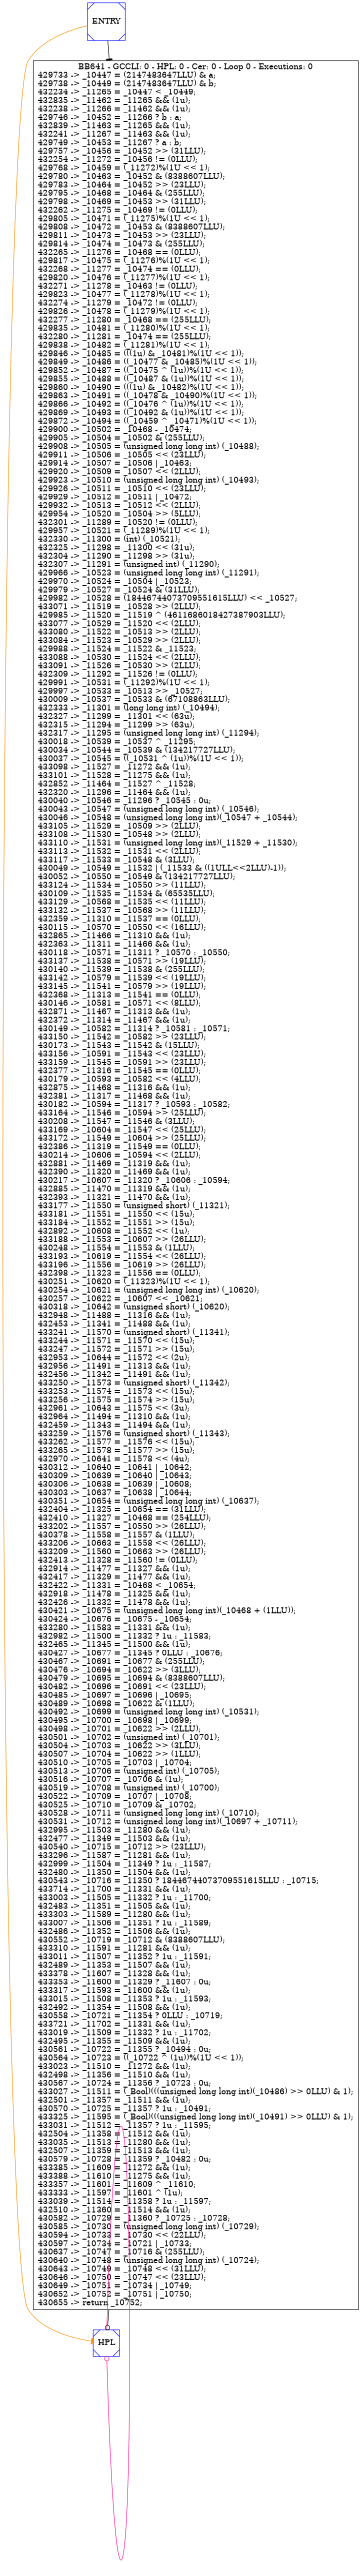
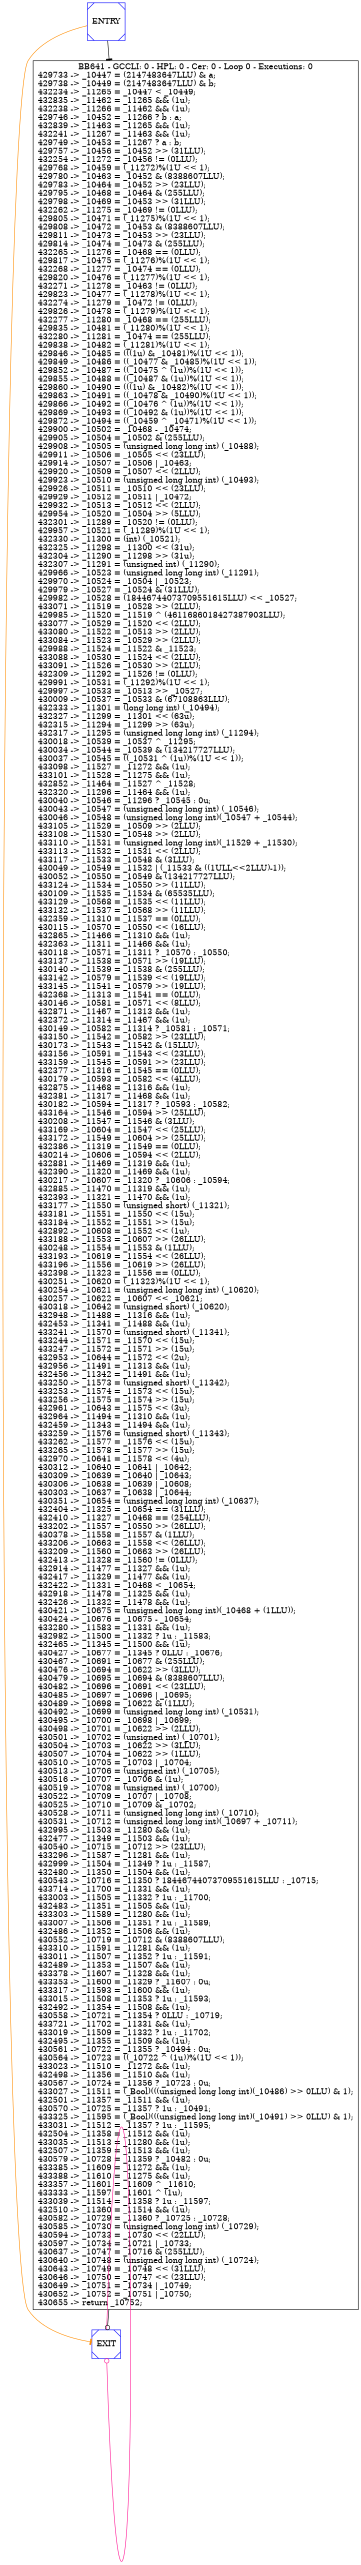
  digraph {
    node [color=blue shape=Msquare]
    edge [color=black fontcolor=blue arrowhead=tee]
    n1 [label=ENTRY]
-   n2 [label=HPL]
+   n2 [label=EXIT]
    n3 [label="BB641 - GCCLI: 0 - HPL: 0 - Cer: 0 - Loop 0 - Executions: 0\n429733 -> _10447 = (2147483647LLU) & a;\l429738 -> _10449 = (2147483647LLU) & b;\l432234 -> _11265 = _10447 < _10449;\l432835 -> _11462 = _11265 && (1u);\l432238 -> _11266 = _11462 && (1u);\l429746 -> _10452 = _11266 ? b : a;\l432839 -> _11463 = _11265 && (1u);\l432241 -> _11267 = _11463 && (1u);\l429749 -> _10453 = _11267 ? a : b;\l429757 -> _10456 = _10452 >> (31LLU);\l432254 -> _11272 = _10456 != (0LLU);\l429768 -> _10459 = (_11272)%(1U << 1);\l429780 -> _10463 = _10452 & (8388607LLU);\l429783 -> _10464 = _10452 >> (23LLU);\l429795 -> _10468 = _10464 & (255LLU);\l429798 -> _10469 = _10453 >> (31LLU);\l432262 -> _11275 = _10469 != (0LLU);\l429805 -> _10471 = (_11275)%(1U << 1);\l429808 -> _10472 = _10453 & (8388607LLU);\l429811 -> _10473 = _10453 >> (23LLU);\l429814 -> _10474 = _10473 & (255LLU);\l432265 -> _11276 = _10468 == (0LLU);\l429817 -> _10475 = (_11276)%(1U << 1);\l432268 -> _11277 = _10474 == (0LLU);\l429820 -> _10476 = (_11277)%(1U << 1);\l432271 -> _11278 = _10463 != (0LLU);\l429823 -> _10477 = (_11278)%(1U << 1);\l432274 -> _11279 = _10472 != (0LLU);\l429826 -> _10478 = (_11279)%(1U << 1);\l432277 -> _11280 = _10468 == (255LLU);\l429835 -> _10481 = (_11280)%(1U << 1);\l432280 -> _11281 = _10474 == (255LLU);\l429838 -> _10482 = (_11281)%(1U << 1);\l429846 -> _10485 = (((1u) & _10481)%(1U << 1));\l429849 -> _10486 = ((_10477 & _10485)%(1U << 1));\l429852 -> _10487 = ((_10475 ^ (1u))%(1U << 1));\l429855 -> _10488 = ((_10487 & (1u))%(1U << 1));\l429860 -> _10490 = (((1u) & _10482)%(1U << 1));\l429863 -> _10491 = ((_10478 & _10490)%(1U << 1));\l429866 -> _10492 = ((_10476 ^ (1u))%(1U << 1));\l429869 -> _10493 = ((_10492 & (1u))%(1U << 1));\l429872 -> _10494 = ((_10459 ^ _10471)%(1U << 1));\l429900 -> _10502 = _10468 - _10474;\l429905 -> _10504 = _10502 & (255LLU);\l429908 -> _10505 = (unsigned long long int) (_10488);\l429911 -> _10506 = _10505 << (23LLU);\l429914 -> _10507 = _10506 | _10463;\l429920 -> _10509 = _10507 << (2LLU);\l429923 -> _10510 = (unsigned long long int) (_10493);\l429926 -> _10511 = _10510 << (23LLU);\l429929 -> _10512 = _10511 | _10472;\l429932 -> _10513 = _10512 << (2LLU);\l429954 -> _10520 = _10504 >> (5LLU);\l432301 -> _11289 = _10520 != (0LLU);\l429957 -> _10521 = (_11289)%(1U << 1);\l432330 -> _11300 = (int) (_10521);\l432325 -> _11298 = _11300 << (31u);\l432304 -> _11290 = _11298 >> (31u);\l432307 -> _11291 = (unsigned int) (_11290);\l429966 -> _10523 = (unsigned long long int) (_11291);\l429970 -> _10524 = _10504 | _10523;\l429979 -> _10527 = _10524 & (31LLU);\l429982 -> _10528 = (18446744073709551615LLU) << _10527;\l433071 -> _11519 = _10528 >> (2LLU);\l429985 -> _11520 = _11519 ^ (4611686018427387903LLU);\l433077 -> _10529 = _11520 << (2LLU);\l433080 -> _11522 = _10513 >> (2LLU);\l433084 -> _11523 = _10529 >> (2LLU);\l429988 -> _11524 = _11522 & _11523;\l433088 -> _10530 = _11524 << (2LLU);\l433091 -> _11526 = _10530 >> (2LLU);\l432309 -> _11292 = _11526 != (0LLU);\l429991 -> _10531 = (_11292)%(1U << 1);\l429997 -> _10533 = _10513 >> _10527;\l430009 -> _10537 = _10533 & (67108863LLU);\l432333 -> _11301 = (long long int) (_10494);\l432327 -> _11299 = _11301 << (63u);\l432315 -> _11294 = _11299 >> (63u);\l432317 -> _11295 = (unsigned long long int) (_11294);\l430018 -> _10539 = _10537 ^ _11295;\l430034 -> _10544 = _10539 & (134217727LLU);\l430037 -> _10545 = ((_10531 ^ (1u))%(1U << 1));\l433098 -> _11527 = _11272 && (1u);\l433101 -> _11528 = _11275 && (1u);\l432852 -> _11464 = _11527 ^ _11528;\l432320 -> _11296 = _11464 && (1u);\l430040 -> _10546 = _11296 ? _10545 : 0u;\l430043 -> _10547 = (unsigned long long int) (_10546);\l430046 -> _10548 = (unsigned long long int)(_10547 + _10544);\l433105 -> _11529 = _10509 >> (2LLU);\l433108 -> _11530 = _10548 >> (2LLU);\l433110 -> _11531 = (unsigned long long int)(_11529 + _11530);\l433113 -> _11532 = _11531 << (2LLU);\l433117 -> _11533 = _10548 & (3LLU);\l430049 -> _10549 = _11532 | (_11533 & ((1ULL<<2LLU)-1));\l430052 -> _10550 = _10549 & (134217727LLU);\l433124 -> _11534 = _10550 >> (11LLU);\l430109 -> _11535 = _11534 & (65535LLU);\l433129 -> _10568 = _11535 << (11LLU);\l433132 -> _11537 = _10568 >> (11LLU);\l432359 -> _11310 = _11537 == (0LLU);\l430115 -> _10570 = _10550 << (16LLU);\l432865 -> _11466 = _11310 && (1u);\l432363 -> _11311 = _11466 && (1u);\l430118 -> _10571 = _11311 ? _10570 : _10550;\l433137 -> _11538 = _10571 >> (19LLU);\l430140 -> _11539 = _11538 & (255LLU);\l433142 -> _10579 = _11539 << (19LLU);\l433145 -> _11541 = _10579 >> (19LLU);\l432368 -> _11313 = _11541 == (0LLU);\l430146 -> _10581 = _10571 << (8LLU);\l432871 -> _11467 = _11313 && (1u);\l432372 -> _11314 = _11467 && (1u);\l430149 -> _10582 = _11314 ? _10581 : _10571;\l433150 -> _11542 = _10582 >> (23LLU);\l430173 -> _11543 = _11542 & (15LLU);\l433156 -> _10591 = _11543 << (23LLU);\l433159 -> _11545 = _10591 >> (23LLU);\l432377 -> _11316 = _11545 == (0LLU);\l430179 -> _10593 = _10582 << (4LLU);\l432875 -> _11468 = _11316 && (1u);\l432381 -> _11317 = _11468 && (1u);\l430182 -> _10594 = _11317 ? _10593 : _10582;\l433164 -> _11546 = _10594 >> (25LLU);\l430208 -> _11547 = _11546 & (3LLU);\l433169 -> _10604 = _11547 << (25LLU);\l433172 -> _11549 = _10604 >> (25LLU);\l432386 -> _11319 = _11549 == (0LLU);\l430214 -> _10606 = _10594 << (2LLU);\l432881 -> _11469 = _11319 && (1u);\l432390 -> _11320 = _11469 && (1u);\l430217 -> _10607 = _11320 ? _10606 : _10594;\l432885 -> _11470 = _11319 && (1u);\l432393 -> _11321 = _11470 && (1u);\l433177 -> _11550 = (unsigned short) (_11321);\l433181 -> _11551 = _11550 << (15u);\l433184 -> _11552 = _11551 >> (15u);\l432892 -> _10608 = _11552 << (1u);\l433188 -> _11553 = _10607 >> (26LLU);\l430248 -> _11554 = _11553 & (1LLU);\l433193 -> _10619 = _11554 << (26LLU);\l433196 -> _11556 = _10619 >> (26LLU);\l432398 -> _11323 = _11556 == (0LLU);\l430251 -> _10620 = (_11323)%(1U << 1);\l430254 -> _10621 = (unsigned long long int) (_10620);\l430257 -> _10622 = _10607 << _10621;\l430318 -> _10642 = (unsigned short) (_10620);\l432948 -> _11488 = _11316 && (1u);\l432453 -> _11341 = _11488 && (1u);\l433241 -> _11570 = (unsigned short) (_11341);\l433244 -> _11571 = _11570 << (15u);\l433247 -> _11572 = _11571 >> (15u);\l432953 -> _10644 = _11572 << (2u);\l432956 -> _11491 = _11313 && (1u);\l432456 -> _11342 = _11491 && (1u);\l433250 -> _11573 = (unsigned short) (_11342);\l433253 -> _11574 = _11573 << (15u);\l433256 -> _11575 = _11574 >> (15u);\l432961 -> _10643 = _11575 << (3u);\l432964 -> _11494 = _11310 && (1u);\l432459 -> _11343 = _11494 && (1u);\l433259 -> _11576 = (unsigned short) (_11343);\l433262 -> _11577 = _11576 << (15u);\l433265 -> _11578 = _11577 >> (15u);\l432970 -> _10641 = _11578 << (4u);\l430312 -> _10640 = _10641 | _10642;\l430309 -> _10639 = _10640 | _10643;\l430306 -> _10638 = _10639 | _10608;\l430303 -> _10637 = _10638 | _10644;\l430351 -> _10654 = (unsigned long long int) (_10637);\l432404 -> _11325 = _10654 == (31LLU);\l432410 -> _11327 = _10468 == (254LLU);\l433202 -> _11557 = _10550 >> (26LLU);\l430378 -> _11558 = _11557 & (1LLU);\l433206 -> _10663 = _11558 << (26LLU);\l433209 -> _11560 = _10663 >> (26LLU);\l432413 -> _11328 = _11560 != (0LLU);\l432914 -> _11477 = _11327 && (1u);\l432417 -> _11329 = _11477 && (1u);\l432422 -> _11331 = _10468 < _10654;\l432918 -> _11478 = _11325 && (1u);\l432426 -> _11332 = _11478 && (1u);\l430421 -> _10675 = (unsigned long long int)(_10468 + (1LLU));\l430424 -> _10676 = _10675 - _10654;\l433280 -> _11583 = _11331 && (1u);\l432982 -> _11500 = _11332 ? 1u : _11583;\l432465 -> _11345 = _11500 && (1u);\l430427 -> _10677 = _11345 ? 0LLU : _10676;\l430467 -> _10691 = _10677 & (255LLU);\l430476 -> _10694 = _10622 >> (3LLU);\l430479 -> _10695 = _10694 & (8388607LLU);\l430482 -> _10696 = _10691 << (23LLU);\l430485 -> _10697 = _10696 | _10695;\l430489 -> _10698 = _10622 & (1LLU);\l430492 -> _10699 = (unsigned long long int) (_10531);\l430495 -> _10700 = _10698 | _10699;\l430498 -> _10701 = _10622 >> (2LLU);\l430501 -> _10702 = (unsigned int) (_10701);\l430504 -> _10703 = _10622 >> (3LLU);\l430507 -> _10704 = _10622 >> (1LLU);\l430510 -> _10705 = _10703 | _10704;\l430513 -> _10706 = (unsigned int) (_10705);\l430516 -> _10707 = _10706 & (1u);\l430519 -> _10708 = (unsigned int) (_10700);\l430522 -> _10709 = _10707 | _10708;\l430525 -> _10710 = _10709 & _10702;\l430528 -> _10711 = (unsigned long long int) (_10710);\l430531 -> _10712 = (unsigned long long int)(_10697 + _10711);\l432995 -> _11503 = _11280 && (1u);\l432477 -> _11349 = _11503 && (1u);\l430540 -> _10715 = _10712 >> (23LLU);\l433296 -> _11587 = _11281 && (1u);\l432999 -> _11504 = _11349 ? 1u : _11587;\l432480 -> _11350 = _11504 && (1u);\l430543 -> _10716 = _11350 ? 18446744073709551615LLU : _10715;\l433714 -> _11700 = _11331 && (1u);\l433003 -> _11505 = _11332 ? 1u : _11700;\l432483 -> _11351 = _11505 && (1u);\l433303 -> _11589 = _11280 && (1u);\l433007 -> _11506 = _11351 ? 1u : _11589;\l432486 -> _11352 = _11506 && (1u);\l430552 -> _10719 = _10712 & (8388607LLU);\l433310 -> _11591 = _11281 && (1u);\l433011 -> _11507 = _11352 ? 1u : _11591;\l432489 -> _11353 = _11507 && (1u);\l433378 -> _11607 = _11328 && (1u);\l433353 -> _11600 = _11329 ? _11607 : 0u;\l433317 -> _11593 = _11600 && (1u);\l433015 -> _11508 = _11353 ? 1u : _11593;\l432492 -> _11354 = _11508 && (1u);\l430558 -> _10721 = _11354 ? 0LLU : _10719;\l433721 -> _11702 = _11331 && (1u);\l433019 -> _11509 = _11332 ? 1u : _11702;\l432495 -> _11355 = _11509 && (1u);\l430561 -> _10722 = _11355 ? _10494 : 0u;\l430564 -> _10723 = ((_10722 ^ (1u))%(1U << 1));\l433023 -> _11510 = _11272 && (1u);\l432498 -> _11356 = _11510 && (1u);\l430567 -> _10724 = _11356 ? _10723 : 0u;\l433027 -> _11511 = (_Bool)(((unsigned long long int)(_10486) >> 0LLU) & 1);\l432501 -> _11357 = _11511 && (1u);\l430570 -> _10725 = _11357 ? 1u : _10491;\l433325 -> _11595 = (_Bool)(((unsigned long long int)(_10491) >> 0LLU) & 1);\l433031 -> _11512 = _11357 ? 1u : _11595;\l432504 -> _11358 = _11512 && (1u);\l433035 -> _11513 = _11280 && (1u);\l432507 -> _11359 = _11513 && (1u);\l430579 -> _10728 = _11359 ? _10482 : 0u;\l433385 -> _11609 = _11272 && (1u);\l433388 -> _11610 = _11275 && (1u);\l433357 -> _11601 = _11609 ^ _11610;\l433333 -> _11597 = _11601 ^ (1u);\l433039 -> _11514 = _11358 ? 1u : _11597;\l432510 -> _11360 = _11514 && (1u);\l430582 -> _10729 = _11360 ? _10725 : _10728;\l430585 -> _10730 = (unsigned long long int) (_10729);\l430594 -> _10733 = _10730 << (22LLU);\l430597 -> _10734 = _10721 | _10733;\l430637 -> _10747 = _10716 & (255LLU);\l430640 -> _10748 = (unsigned long long int) (_10724);\l430643 -> _10749 = _10748 << (31LLU);\l430646 -> _10750 = _10747 << (23LLU);\l430649 -> _10751 = _10734 | _10749;\l430652 -> _10752 = _10751 | _10750;\l430655 -> return _10752;\l" shape=box color=""]
    n1 -> n2 [color=darkorange]
    n1 -> n3
    n2 -> n2 [color=deeppink arrowhead=odot]
    n3 -> n2 [arrowhead=odot]
  }
